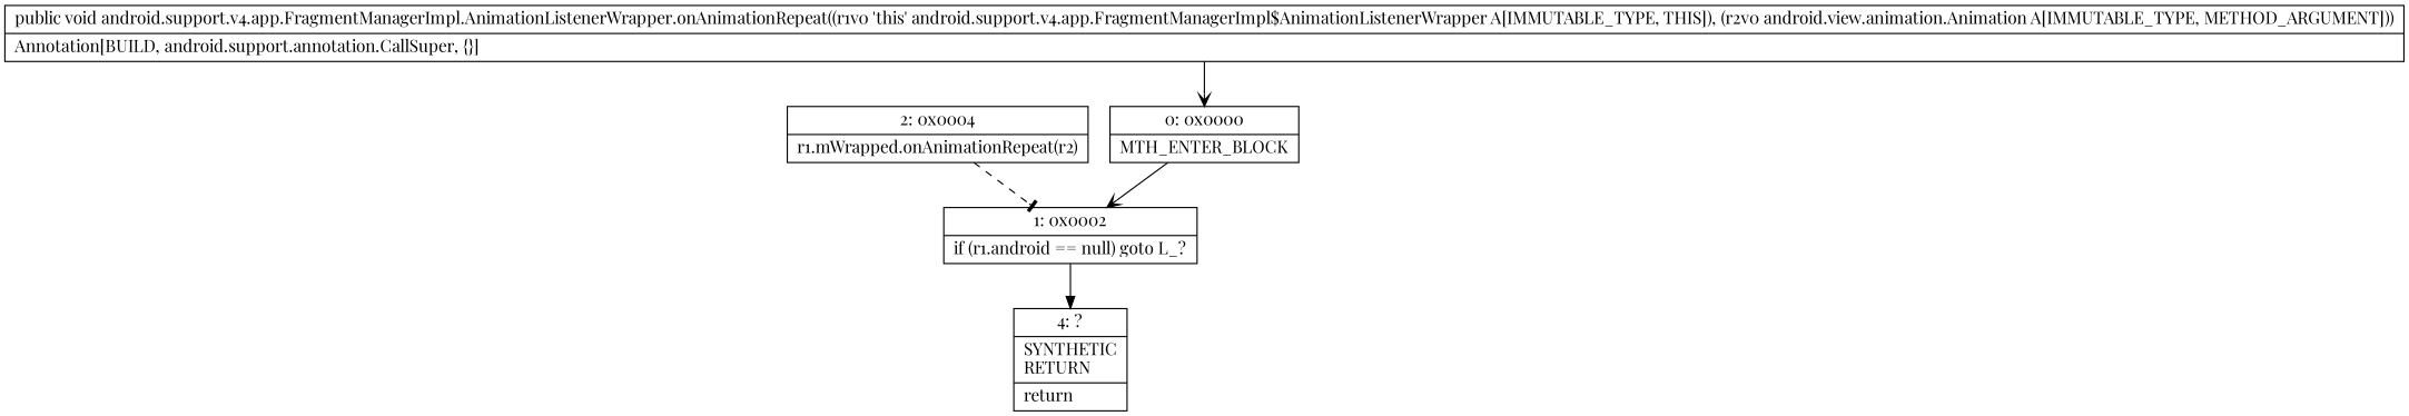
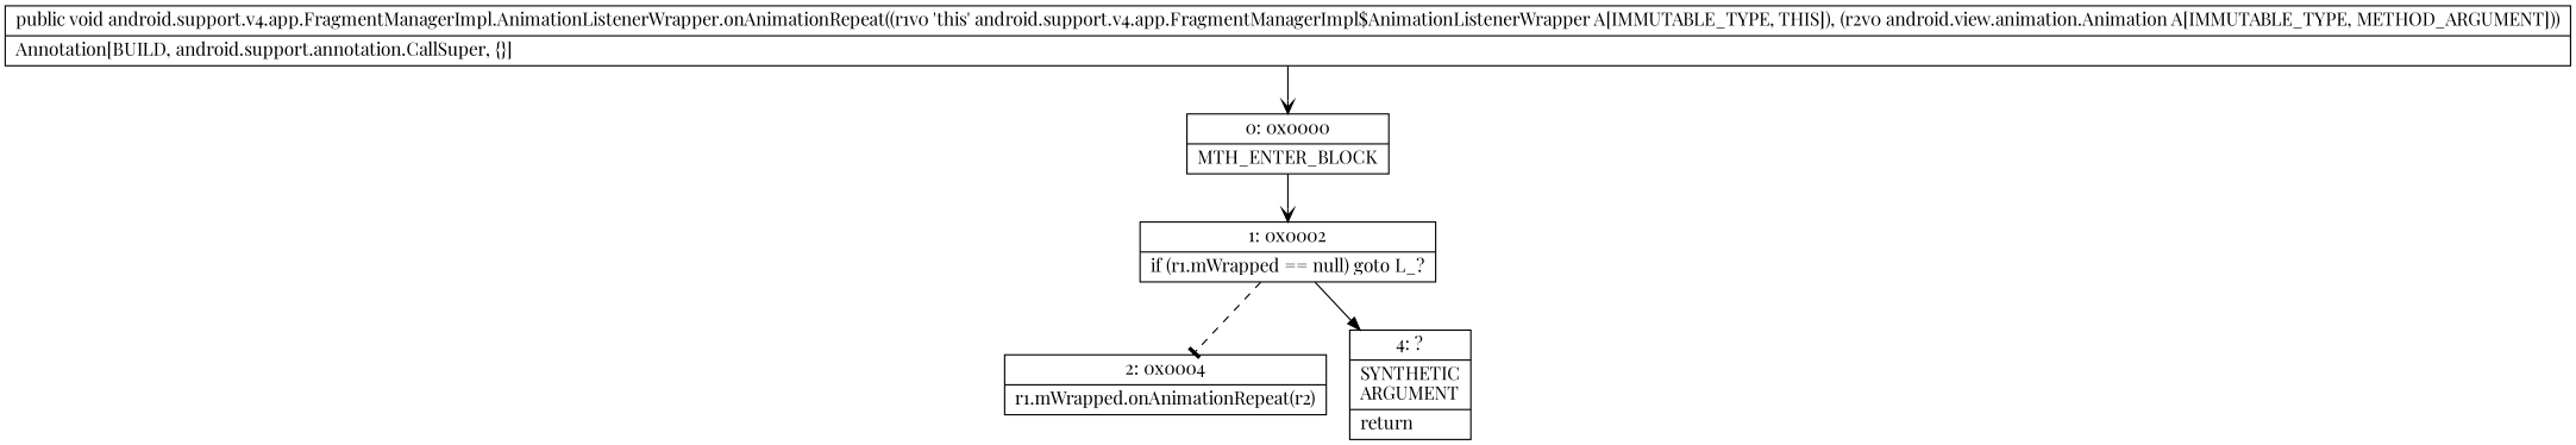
  digraph {
    fontname="Playfair Display"
    node [fontname="Playfair Display" shape=record]
    edge [arrowhead=vee fontname="Playfair Display"]
    n1 [label="{0\:\ 0x0000|MTH_ENTER_BLOCK\l}"]
-   n2 [label="{1\:\ 0x0002|if (r1.android == null) goto L_?\l}"]
+   n2 [label="{1\:\ 0x0002|if (r1.mWrapped == null) goto L_?\l}"]
    n3 [label="{2\:\ 0x0004|r1.mWrapped.onAnimationRepeat(r2)\l}"]
-   n4 [label="{4\:\ ?|SYNTHETIC\lRETURN\l|return\l}"]
+   n4 [label="{4\:\ ?|SYNTHETIC\lARGUMENT\l|return\l}"]
    n5 [label="{public void android.support.v4.app.FragmentManagerImpl.AnimationListenerWrapper.onAnimationRepeat((r1v0 'this' android.support.v4.app.FragmentManagerImpl$AnimationListenerWrapper A[IMMUTABLE_TYPE, THIS]), (r2v0 android.view.animation.Animation A[IMMUTABLE_TYPE, METHOD_ARGUMENT]))  | Annotation[BUILD, android.support.annotation.CallSuper, \{\}]\l}"]
    n1 -> n2
-   n3 -> n2 [arrowhead=tee style=dashed]
+   n2 -> n3 [arrowhead=tee style=dashed]
    n2 -> n4 [arrowhead=normal]
    n5 -> n1
  }
